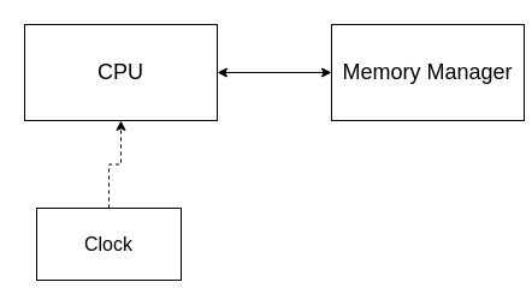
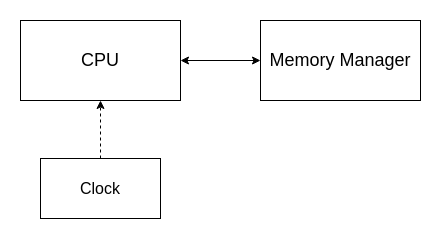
  <mxCell id="0" />
  <mxCell id="1" parent="0" />
  <mxCell id="2" value="&lt;font style=&quot;font-size: 18px;&quot;&gt;CPU&lt;/font&gt;" style="rounded=0;whiteSpace=wrap;html=1;" parent="1" vertex="1"><mxGeometry y="20" width="160" height="80" as="geometry" x="20" /></mxCell>
- <mxCell id="3" value="&lt;font style=&quot;font-size: 18px;&quot;&gt;Memory Manager&lt;/font&gt;" style="rounded=0;whiteSpace=wrap;html=1;" parent="1" vertex="1"><mxGeometry x="275" y="20" width="160" height="80" as="geometry" /></mxCell>
+ <mxCell id="3" value="&lt;font style=&quot;font-size: 18px;&quot;&gt;Memory Manager&lt;/font&gt;" style="rounded=0;whiteSpace=wrap;html=1;" parent="1" vertex="1"><mxGeometry x="260" y="20" width="160" height="80" as="geometry" /></mxCell>
  <mxCell id="4" style="edgeStyle=orthogonalEdgeStyle;rounded=0;orthogonalLoop=1;jettySize=auto;html=1;exitX=0.5;exitY=0;exitDx=0;exitDy=0;dashed=1;" parent="1" source="5" target="2" edge="1"><mxGeometry relative="1" as="geometry" /></mxCell>
- <mxCell id="5" value="&lt;font size=&quot;3&quot;&gt;Clock&lt;br&gt;&lt;/font&gt;" style="rounded=0;whiteSpace=wrap;html=1;" parent="1" vertex="1"><mxGeometry x="30" y="173" width="120" height="60" as="geometry" /></mxCell>
+ <mxCell id="5" value="&lt;font size=&quot;3&quot;&gt;Clock&lt;br&gt;&lt;/font&gt;" style="rounded=0;whiteSpace=wrap;html=1;" parent="1" vertex="1"><mxGeometry x="40" y="158" width="120" height="60" as="geometry" /></mxCell>
  <mxCell id="6" value="" style="endArrow=classic;startArrow=classic;html=1;rounded=0;exitX=1;exitY=0.5;exitDx=0;exitDy=0;entryX=0;entryY=0.5;entryDx=0;entryDy=0;" parent="1" source="2" target="3" edge="1"><mxGeometry width="50" height="50" relative="1" as="geometry"><mxPoint x="233" y="106" as="sourcePoint" /><mxPoint x="283" y="56" as="targetPoint" /></mxGeometry></mxCell>
